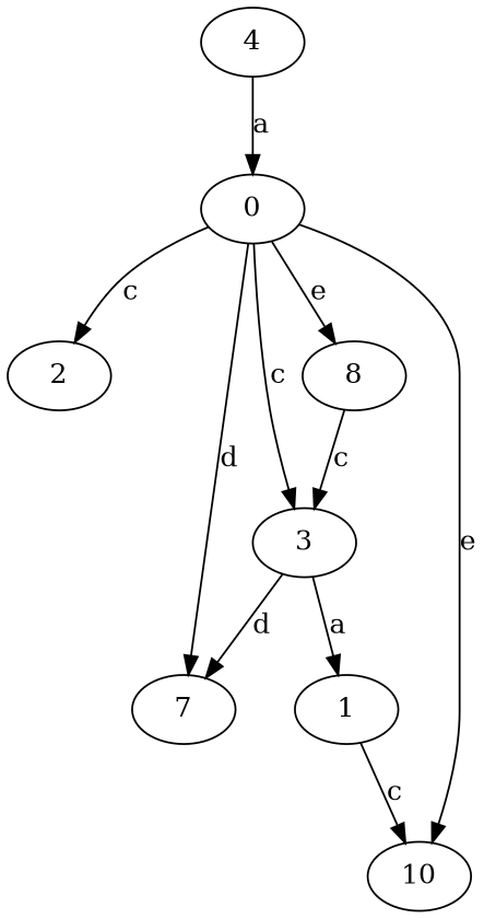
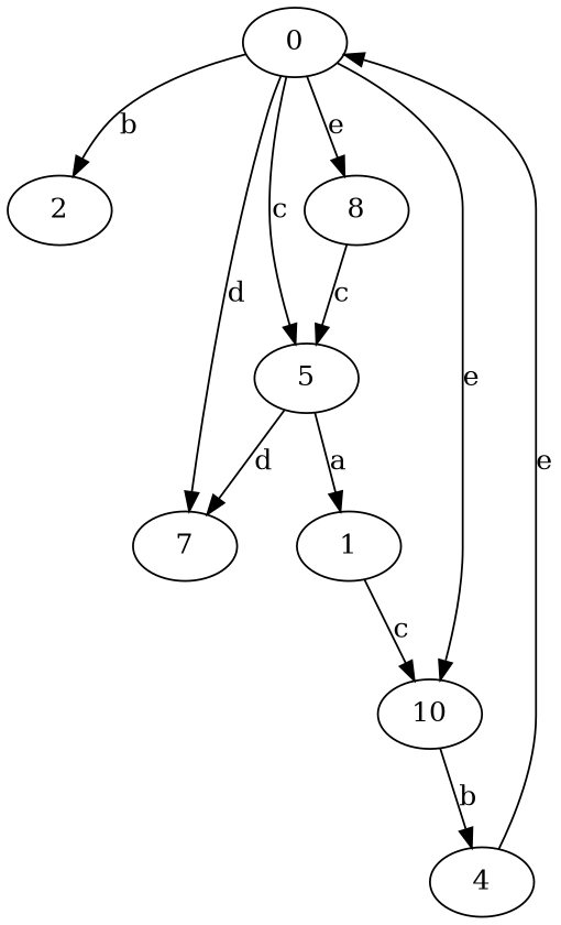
  strict digraph {
    0
    2
-   5 [label=3]
+   5
    7
    8
    10
    1
    n8 [label=4]
-   0 -> 2 [label=c]
+   0 -> 2 [label=b]
    0 -> 5 [label=c]
    0 -> 7 [label=d]
    0 -> 8 [label=e]
    0 -> 10 [label=e]
    5 -> 7 [label=d]
    5 -> 1 [label=a]
    8 -> 5 [label=c]
+   10 -> n8 [label=b]
    1 -> 10 [label=c]
-   n8 -> 0 [label=a]
+   n8 -> 0 [label=e]
  }
